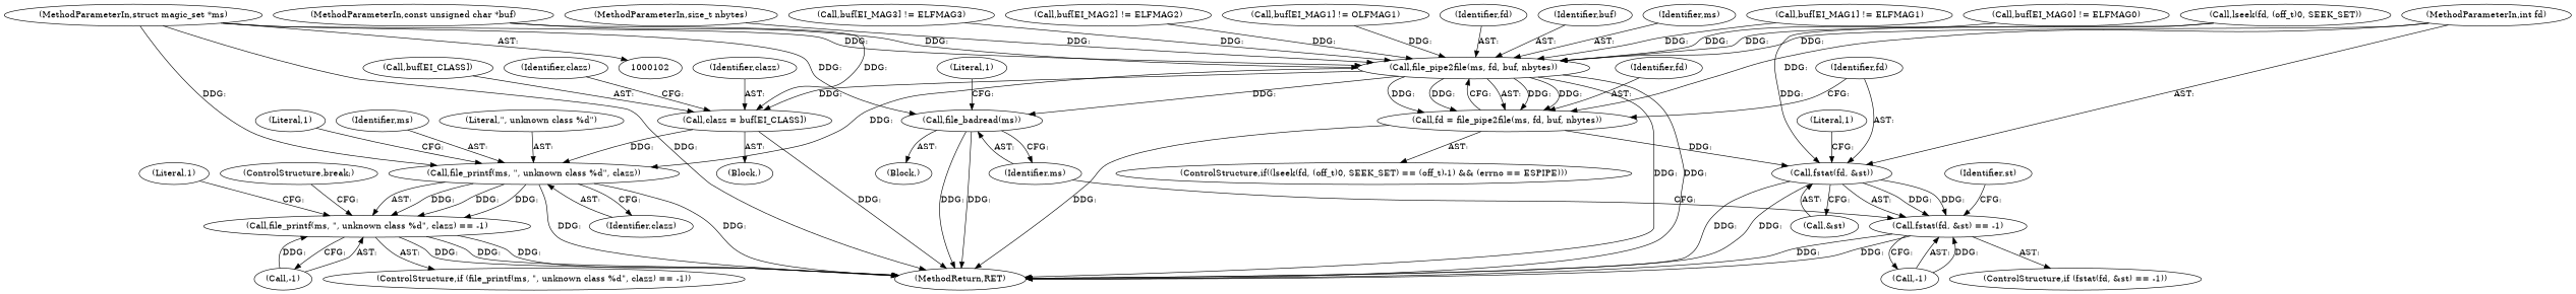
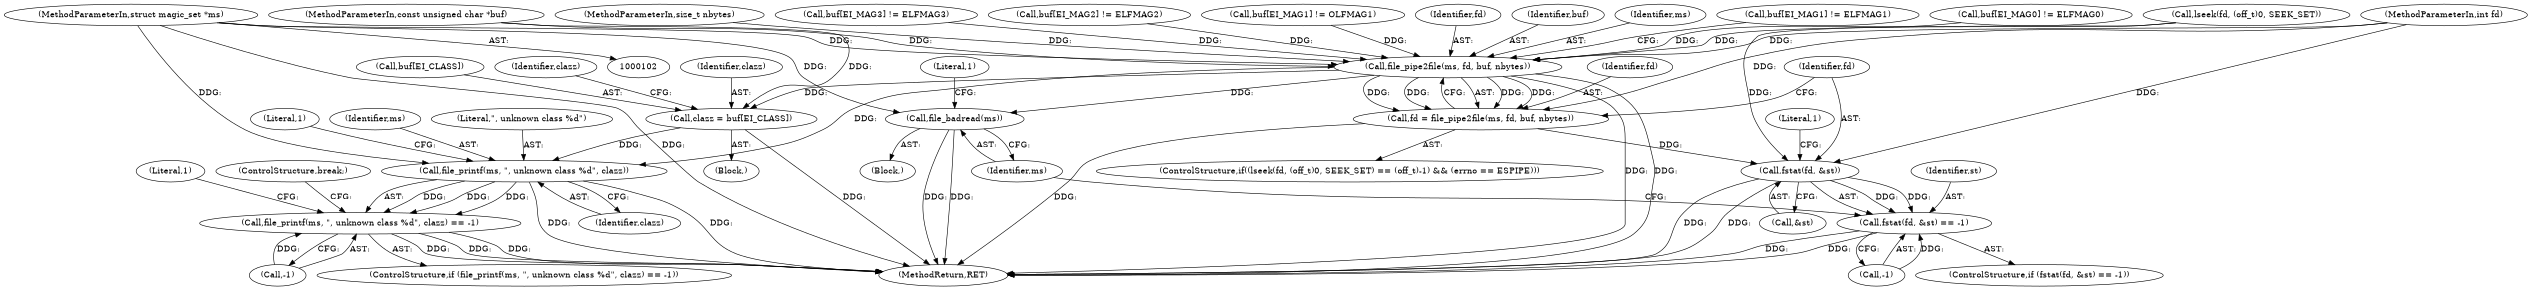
  digraph {
    n1 [label="(MethodParameterIn,struct magic_set *ms)"]
    n2 [label="(Call,file_pipe2file(ms, fd, buf, nbytes))"]
    n3 [label="(Call,file_badread(ms))"]
    n4 [label="(Call,file_printf(ms, \", unknown class %d\", clazz))"]
    n5 [label="(MethodReturn,RET)"]
    1000102
    n7 [label="(Call,fd = file_pipe2file(ms, fd, buf, nbytes))"]
    n8 [label="(Call,clazz = buf[EI_CLASS])"]
    n9 [label="(Identifier,ms)"]
    n10 [label="(Block,)"]
    n11 [label="(Call,file_printf(ms, \", unknown class %d\", clazz) == -1)"]
    n12 [label="(Identifier,clazz)"]
    n13 [label="(Call,fstat(fd, &st))"]
    n14 [label="(ControlStructure,if((lseek(fd, (off_t)0, SEEK_SET) == (off_t)-1) && (errno == ESPIPE)))"]
    n15 [label="(Block,)"]
    n16 [label="(Call,fstat(fd, &st) == -1)"]
    n17 [label="(Call,&st)"]
    n18 [label="(Call,-1)"]
    n19 [label="(ControlStructure,if (fstat(fd, &st) == -1))"]
    n20 [label="(Call,buf[EI_CLASS])"]
    n21 [label="(Call,-1)"]
    n22 [label="(ControlStructure,if (file_printf(ms, \", unknown class %d\", clazz) == -1))"]
    n23 [label="(Call,lseek(fd, (off_t)0, SEEK_SET))"]
    n24 [label="(Identifier,buf)"]
    n25 [label="(Identifier,ms)"]
    n26 [label="(Literal,1)"]
    n27 [label="(Identifier,fd)"]
    n28 [label="(Identifier,fd)"]
    n29 [label="(Call,buf[EI_MAG1] != ELFMAG1)"]
    n30 [label="(MethodParameterIn,const unsigned char *buf)"]
    n31 [label="(Literal,1)"]
    n32 [label="(Literal,1)"]
    n33 [label="(Identifier,ms)"]
    n34 [label="(ControlStructure,break;)"]
    n35 [label="(Call,buf[EI_MAG0] != ELFMAG0)"]
    n36 [label="(MethodParameterIn,size_t nbytes)"]
    n37 [label="(Literal,\", unknown class %d\")"]
    n38 [label="(Call,buf[EI_MAG3] != ELFMAG3)"]
    n39 [label="(Identifier,st)"]
    n40 [label="(Identifier,clazz)"]
    n41 [label="(Call,buf[EI_MAG2] != ELFMAG2)"]
    n42 [label="(Identifier,clazz)"]
    n43 [label="(Literal,1)"]
    n44 [label="(Call,buf[EI_MAG1] != OLFMAG1)"]
    n45 [label="(MethodParameterIn,int fd)"]
    n46 [label="(Identifier,fd)"]
    n1 -> n2 [label="DDG: "]
    n1 -> n3 [label="DDG: "]
    n1 -> n4 [label="DDG: "]
    n1 -> n5 [label="DDG: "]
    n1 -> 1000102 [label="AST: "]
    n2 -> n3 [label="DDG: "]
    n2 -> n4 [label="DDG: "]
    n2 -> n5 [label="DDG: "]
    n2 -> n5 [label="DDG: "]
    n2 -> n7 [label="AST: "]
    n2 -> n7 [label="DDG: "]
    n2 -> n7 [label="DDG: "]
    n2 -> n7 [label="DDG: "]
    n2 -> n7 [label="DDG: "]
    n2 -> n8 [label="DDG: "]
    n3 -> n5 [label="DDG: "]
    n3 -> n5 [label="DDG: "]
    n3 -> n9 [label="CFG: "]
    n3 -> n10 [label="AST: "]
    n4 -> n5 [label="DDG: "]
    n4 -> n5 [label="DDG: "]
    n4 -> n11 [label="AST: "]
    n4 -> n11 [label="DDG: "]
    n4 -> n11 [label="DDG: "]
    n4 -> n11 [label="DDG: "]
    n4 -> n12 [label="CFG: "]
    n7 -> n2 [label="CFG: "]
    n7 -> n5 [label="DDG: "]
    n7 -> n13 [label="DDG: "]
    n7 -> n14 [label="AST: "]
    n8 -> n4 [label="DDG: "]
    n8 -> n5 [label="DDG: "]
    n8 -> n15 [label="AST: "]
    n9 -> n3 [label="AST: "]
    n9 -> n16 [label="CFG: "]
    n11 -> n5 [label="DDG: "]
    n11 -> n5 [label="DDG: "]
    n11 -> n5 [label="DDG: "]
    n11 -> n21 [label="CFG: "]
    n11 -> n22 [label="AST: "]
    n12 -> n4 [label="AST: "]
    n13 -> n5 [label="DDG: "]
    n13 -> n5 [label="DDG: "]
    n13 -> n16 [label="AST: "]
    n13 -> n16 [label="DDG: "]
    n13 -> n16 [label="DDG: "]
    n13 -> n17 [label="CFG: "]
    n16 -> n5 [label="DDG: "]
    n16 -> n5 [label="DDG: "]
    n16 -> n18 [label="CFG: "]
    n16 -> n19 [label="AST: "]
    n17 -> n13 [label="AST: "]
    n18 -> n16 [label="AST: "]
    n18 -> n16 [label="DDG: "]
    n20 -> n8 [label="AST: "]
    n21 -> n11 [label="AST: "]
    n21 -> n11 [label="DDG: "]
    n23 -> n2 [label="DDG: "]
    n23 -> n13 [label="DDG: "]
    n24 -> n2 [label="AST: "]
    n25 -> n2 [label="AST: "]
    n26 -> n13 [label="CFG: "]
    n27 -> n7 [label="AST: "]
    n28 -> n7 [label="CFG: "]
    n28 -> n13 [label="AST: "]
-   n29 -> n2 [label="DDG: "]
+   n29 -> n2 [label="CFG: "]
    n30 -> n2 [label="DDG: "]
    n30 -> n8 [label="DDG: "]
    n31 -> n4 [label="CFG: "]
    n32 -> n3 [label="CFG: "]
    n33 -> n4 [label="AST: "]
    n34 -> n11 [label="CFG: "]
    n35 -> n2 [label="DDG: "]
    n36 -> n2 [label="DDG: "]
    n37 -> n4 [label="AST: "]
    n38 -> n2 [label="DDG: "]
-   n39 -> n16 [label="CFG: "]
+   n39 -> n16 [label="AST: "]
    n40 -> n8 [label="CFG: "]
    n41 -> n2 [label="DDG: "]
    n42 -> n8 [label="AST: "]
    n43 -> n11 [label="CFG: "]
    n44 -> n2 [label="DDG: "]
    n45 -> n2 [label="DDG: "]
    n45 -> n7 [label="DDG: "]
-   n45 -> n13 [label="AST: "]
+   n45 -> n13 [label="DDG: "]
    n46 -> n2 [label="AST: "]
  }
